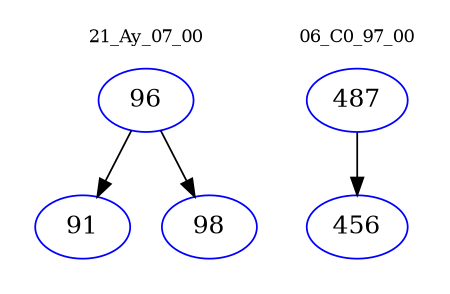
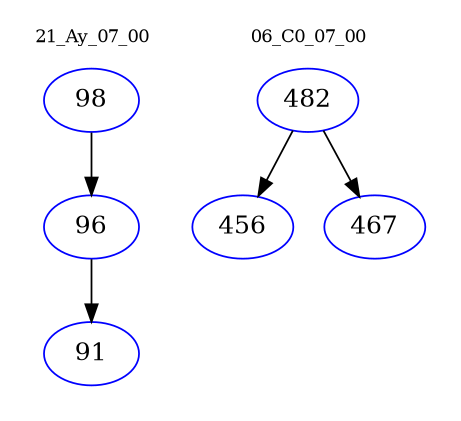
  digraph {
    node [color=blue]
    edge [color=black]
    n1 [label=96]
    n2 [label=91]
    n3 [label=98]
-   n4 [label=487]
+   n4 [label=482]
    n5 [label=456]
+   n6 [label=467]
    subgraph cluster_1 {
      color=white
      fontsize=10
      label="21_Ay_07_00"
      n1
      n2
      n3
    }
    subgraph cluster_2 {
      color=white
      fontsize=10
-     label="06_C0_97_00"
+     label="06_C0_07_00"
      n4
      n5
+     n6
    }
    n1 -> n2
-   n1 -> n3
+   n3 -> n1
    n4 -> n5
+   n4 -> n6
  }
